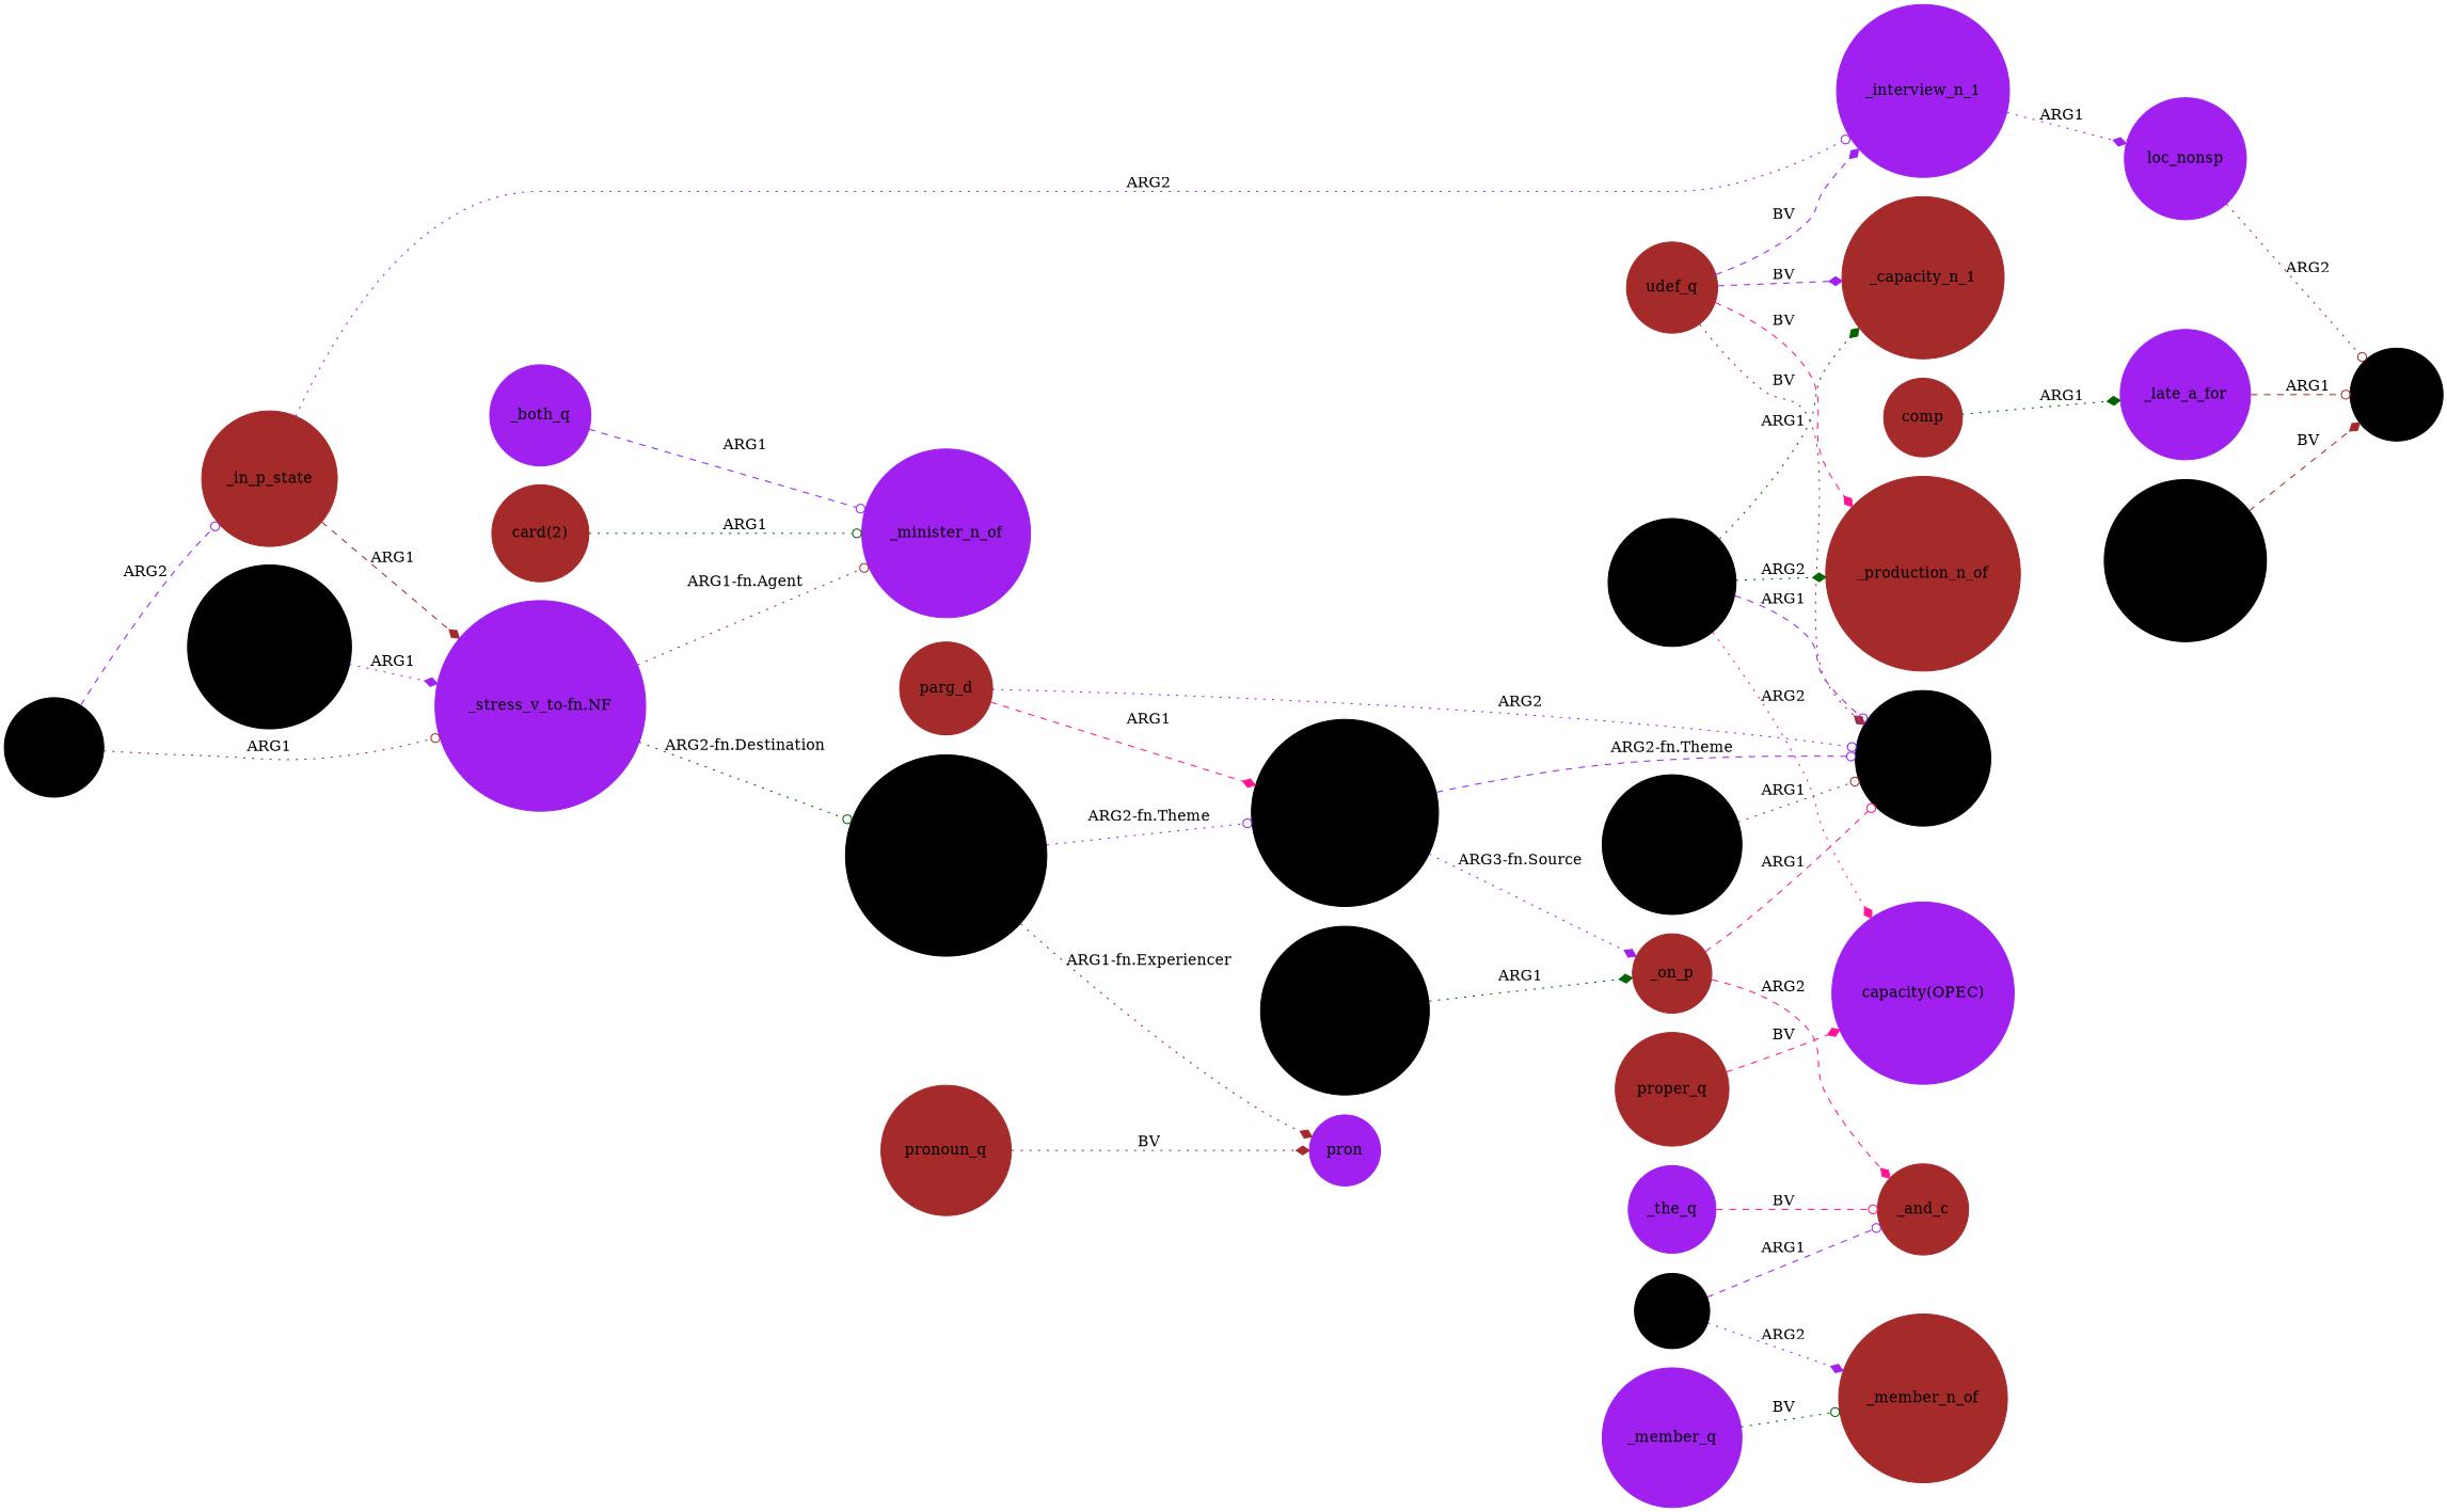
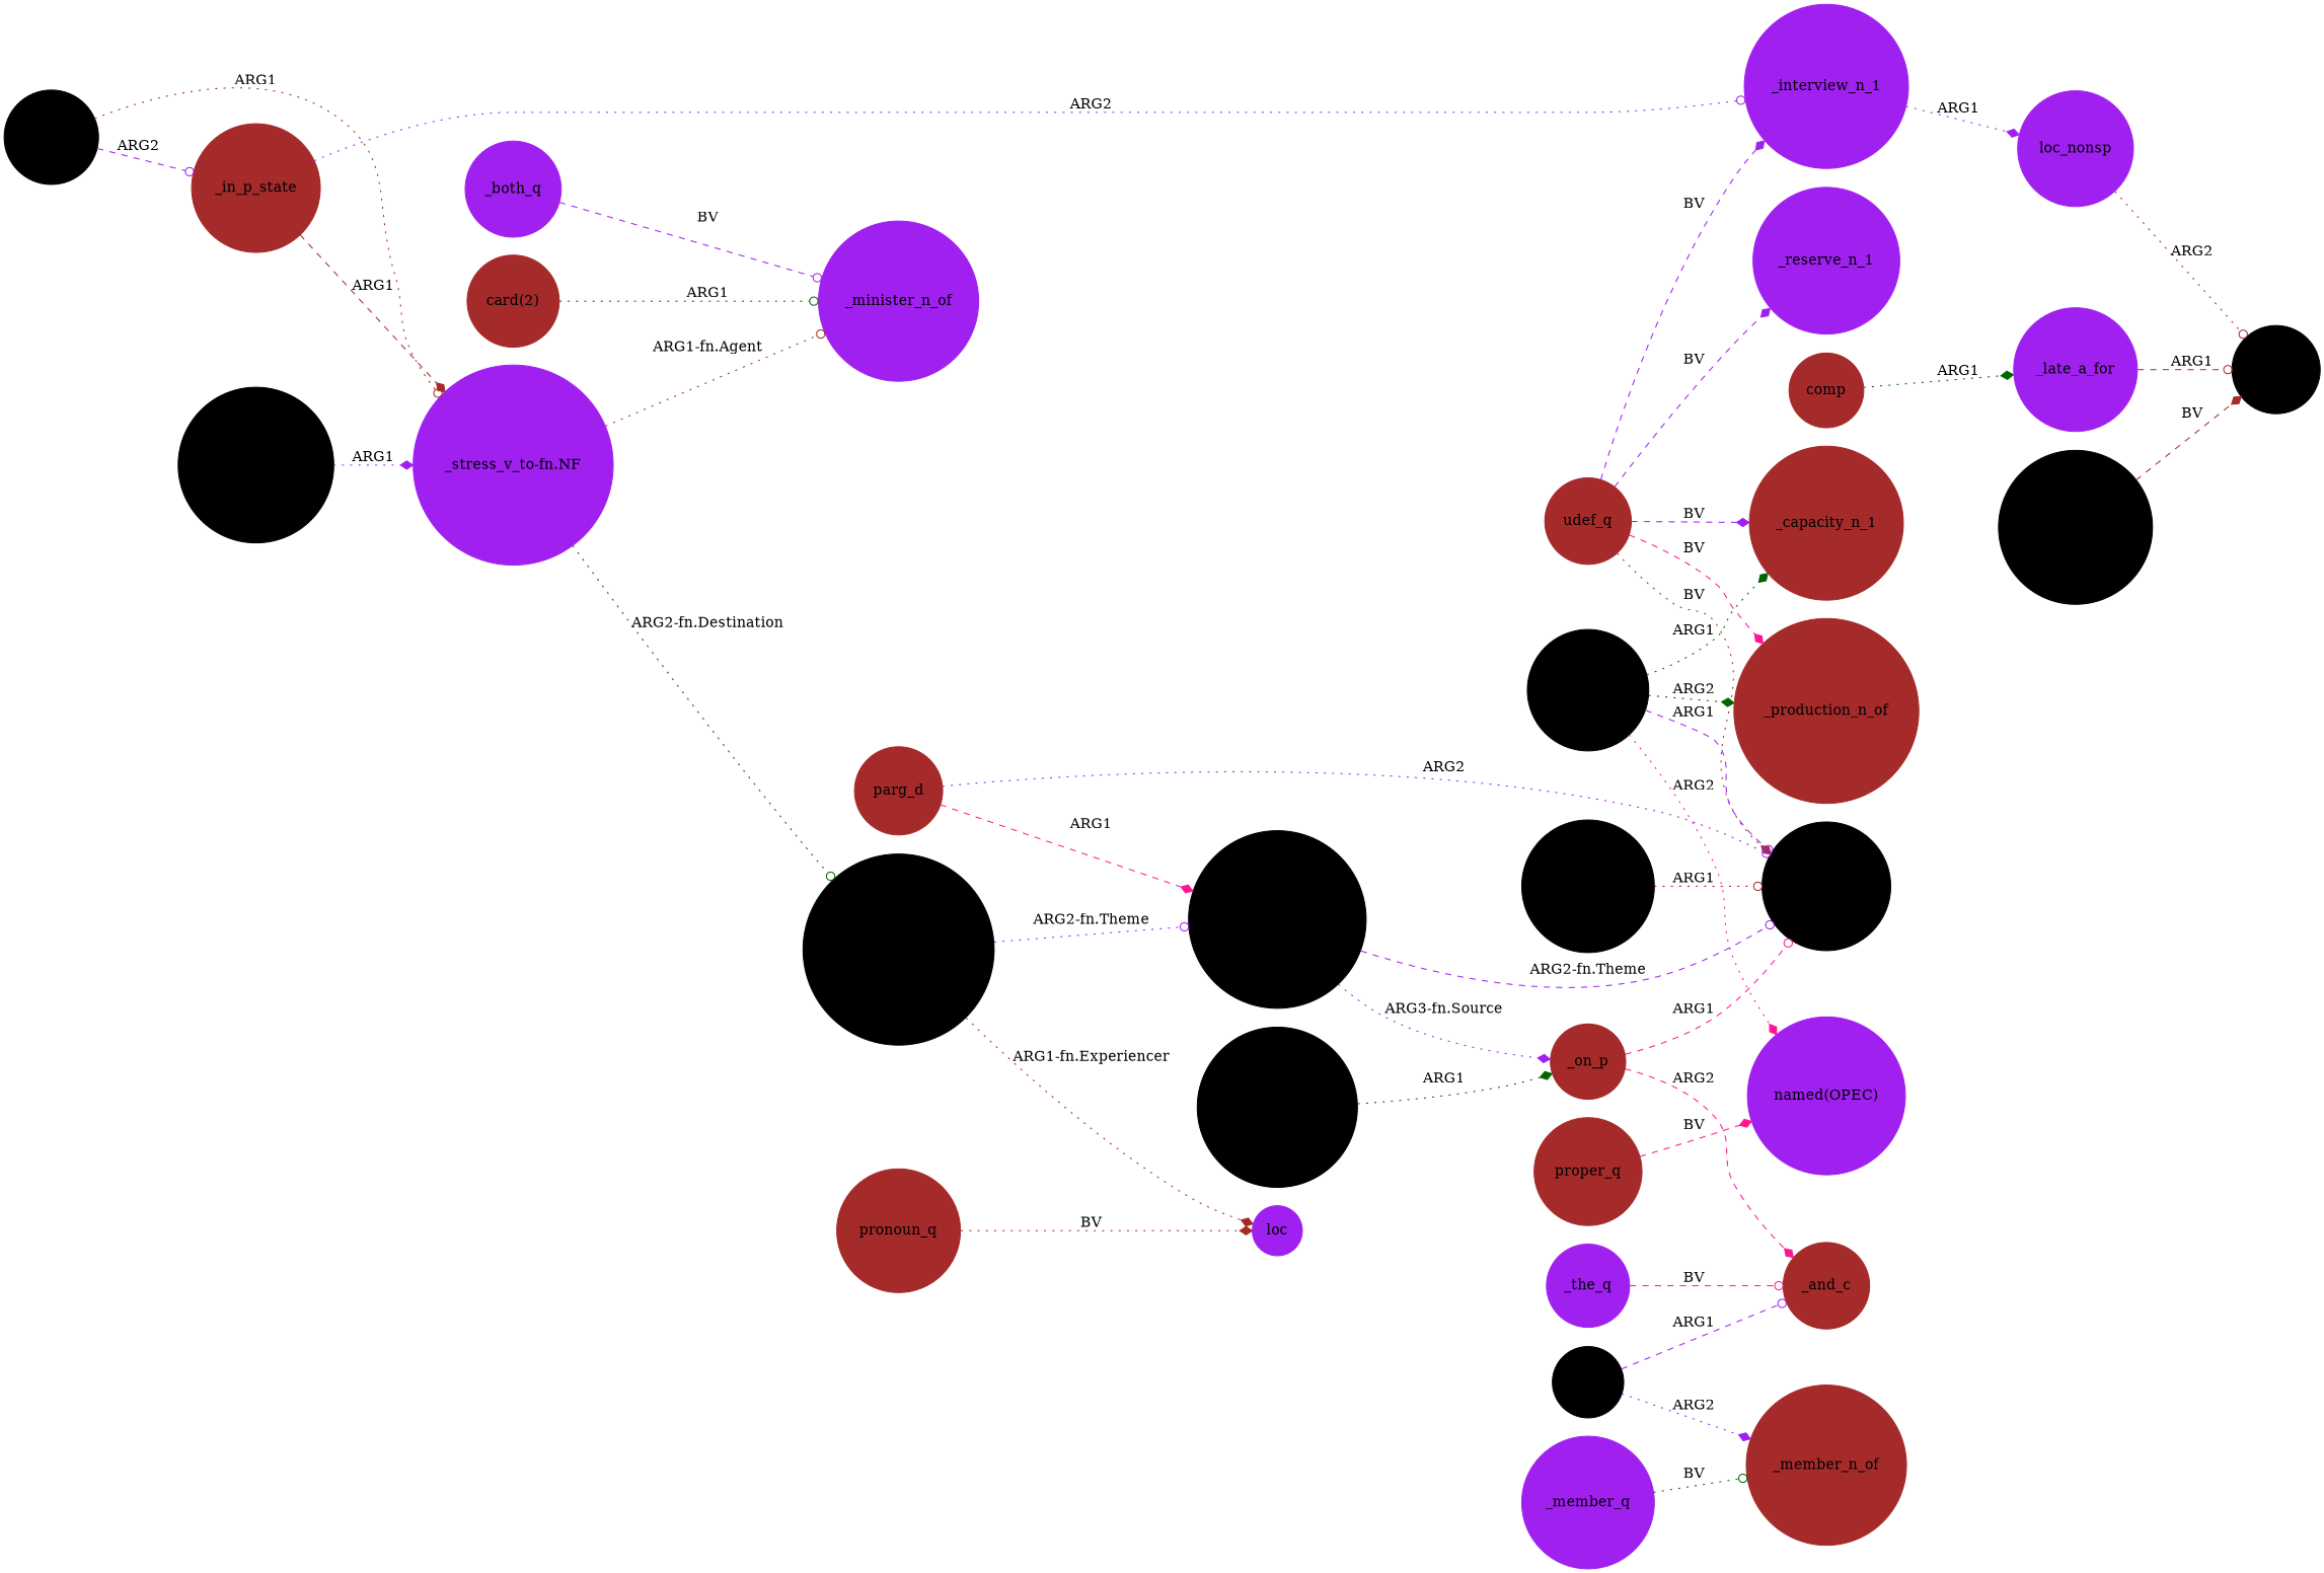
  digraph {
    rankdir=LR
    node [color=brown shape=circle style=filled]
    edge [arrowhead=diamond color=purple style=dotted]
    "_stress_v_to-fn.NF" [color=purple]
    _in_p_state
    _interview_n_1 [color=purple]
    _minister_n_of [color=purple]
    "_expect_v_1-fn.IN" [color=black]
    loc_nonsp [color=purple]
    "_base_v_1-fn.NF" [color=black]
-   pron [color=purple]
+   pron [color=purple label=loc]
    udef_q
    _production_n_of
    _capacity_n_1
    _quota_n_1 [color=black]
+   _reserve_n_1 [color=purple]
    _the_q [color=purple]
    _and_c
    compound [color=black]
-   "named(OPEC)" [color=purple label="capacity(OPEC)"]
+   "named(OPEC)" [color=purple]
    n18 [color=purple label=_member_q]
    _member_n_of
    "card(2)"
    _late_a_for [color=purple]
    comp
    time_n [color=black]
    _on_p
    _future_a_1 [color=black]
    def_explicit_q [color=black]
    focus_d [color=black]
    pronoun_q
    _of_p [color=black]
    _both_q [color=purple]
    _mainly_x_deg [color=black]
    proper_q
    parg_d
    _however_a_1 [color=black]
    "_stress_v_to-fn.NF" -> _minister_n_of [arrowhead=odot color=brown label="ARG1-fn.Agent"]
    "_stress_v_to-fn.NF" -> "_expect_v_1-fn.IN" [arrowhead=odot color=darkgreen label="ARG2-fn.Destination"]
    _in_p_state -> "_stress_v_to-fn.NF" [color=brown label=ARG1 style=dashed]
    _in_p_state -> _interview_n_1 [arrowhead=odot label=ARG2]
    _interview_n_1 -> loc_nonsp [label=ARG1]
    "_expect_v_1-fn.IN" -> "_base_v_1-fn.NF" [arrowhead=odot label="ARG2-fn.Theme"]
    "_expect_v_1-fn.IN" -> pron [color=brown label="ARG1-fn.Experiencer"]
    loc_nonsp -> time_n [arrowhead=odot color=brown label=ARG2]
    "_base_v_1-fn.NF" -> _quota_n_1 [arrowhead=odot label="ARG2-fn.Theme" style=dashed]
    "_base_v_1-fn.NF" -> _on_p [label="ARG3-fn.Source"]
    udef_q -> _interview_n_1 [label=BV style=dashed]
    udef_q -> _production_n_of [color=deeppink label=BV style=dashed]
    udef_q -> _capacity_n_1 [label=BV style=dashed]
    udef_q -> _quota_n_1 [color=brown label=BV]
+   udef_q -> _reserve_n_1 [label=BV style=dashed]
    _the_q -> _and_c [arrowhead=odot color=deeppink label=BV style=dashed]
    compound -> _production_n_of [color=darkgreen label=ARG2]
    compound -> _capacity_n_1 [color=darkgreen label=ARG1]
    compound -> _quota_n_1 [arrowhead=odot label=ARG1 style=dashed]
    compound -> "named(OPEC)" [color=deeppink label=ARG2]
    n18 -> _member_n_of [arrowhead=odot color=darkgreen label=BV]
    "card(2)" -> _minister_n_of [arrowhead=odot color=darkgreen label=ARG1]
    _late_a_for -> time_n [arrowhead=odot color=brown label=ARG1 style=dashed]
    comp -> _late_a_for [color=darkgreen label=ARG1]
    _on_p -> _quota_n_1 [arrowhead=odot color=deeppink label=ARG1 style=dashed]
    _on_p -> _and_c [color=deeppink label=ARG2 style=dashed]
    _future_a_1 -> _quota_n_1 [arrowhead=odot color=brown label=ARG1]
    def_explicit_q -> time_n [color=brown label=BV style=dashed]
    focus_d -> "_stress_v_to-fn.NF" [arrowhead=odot color=brown label=ARG1]
    focus_d -> _in_p_state [arrowhead=odot label=ARG2 style=dashed]
    pronoun_q -> pron [color=brown label=BV]
    _of_p -> _and_c [arrowhead=odot label=ARG1 style=dashed]
    _of_p -> _member_n_of [label=ARG2]
-   _both_q -> _minister_n_of [arrowhead=odot label=ARG1 style=dashed]
+   _both_q -> _minister_n_of [arrowhead=odot label=BV style=dashed]
    _mainly_x_deg -> _on_p [color=darkgreen label=ARG1]
    proper_q -> "named(OPEC)" [color=deeppink label=BV style=dashed]
    parg_d -> "_base_v_1-fn.NF" [color=deeppink label=ARG1 style=dashed]
    parg_d -> _quota_n_1 [arrowhead=odot label=ARG2]
    _however_a_1 -> "_stress_v_to-fn.NF" [label=ARG1]
  }
